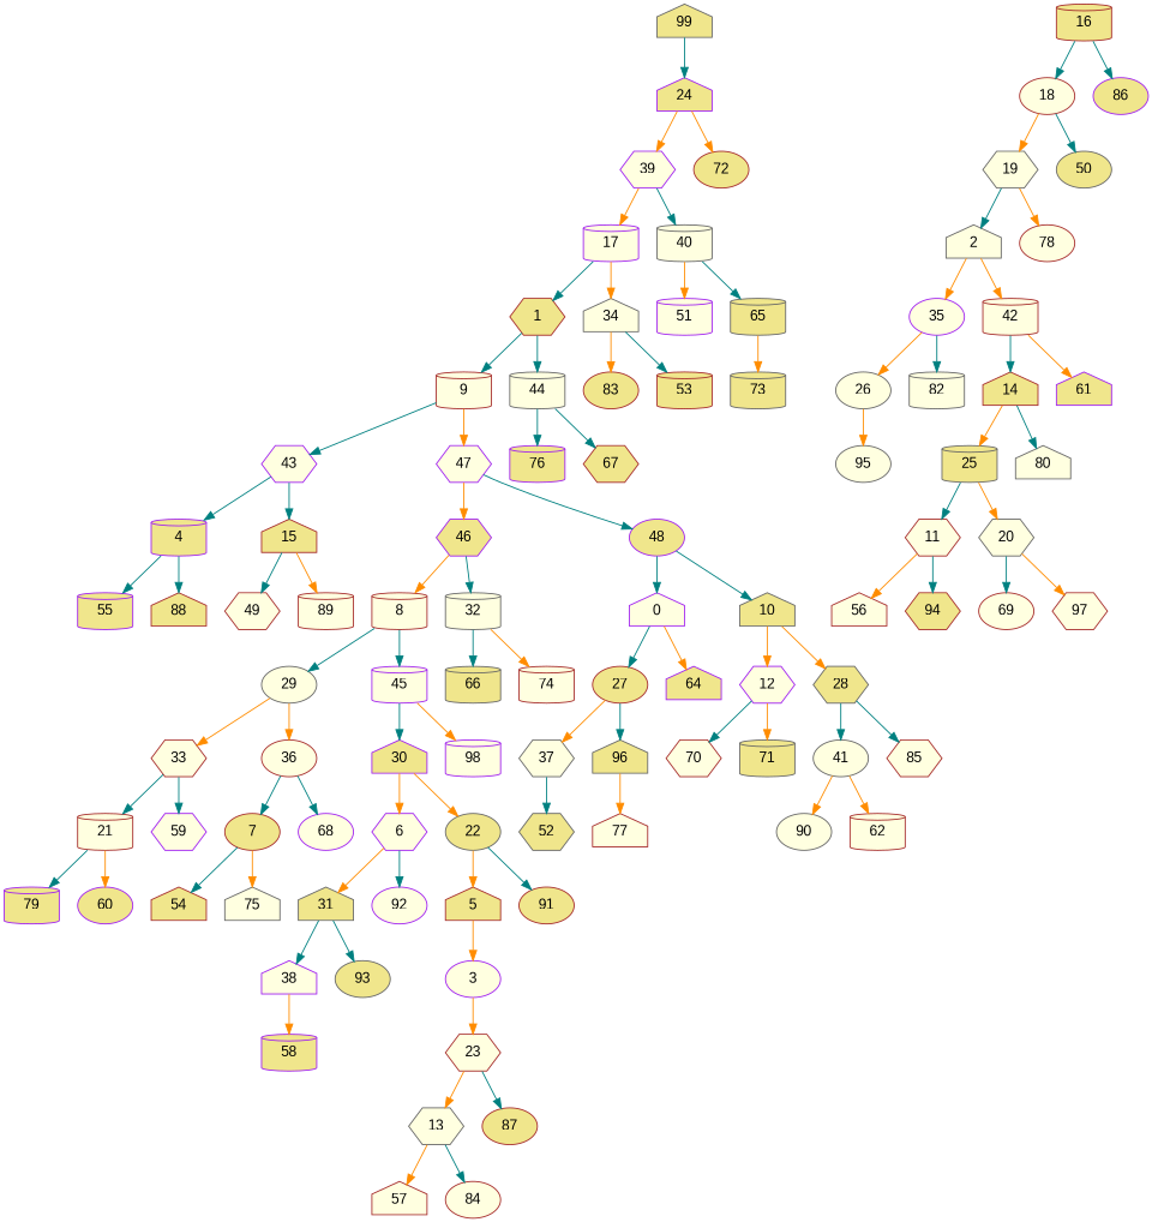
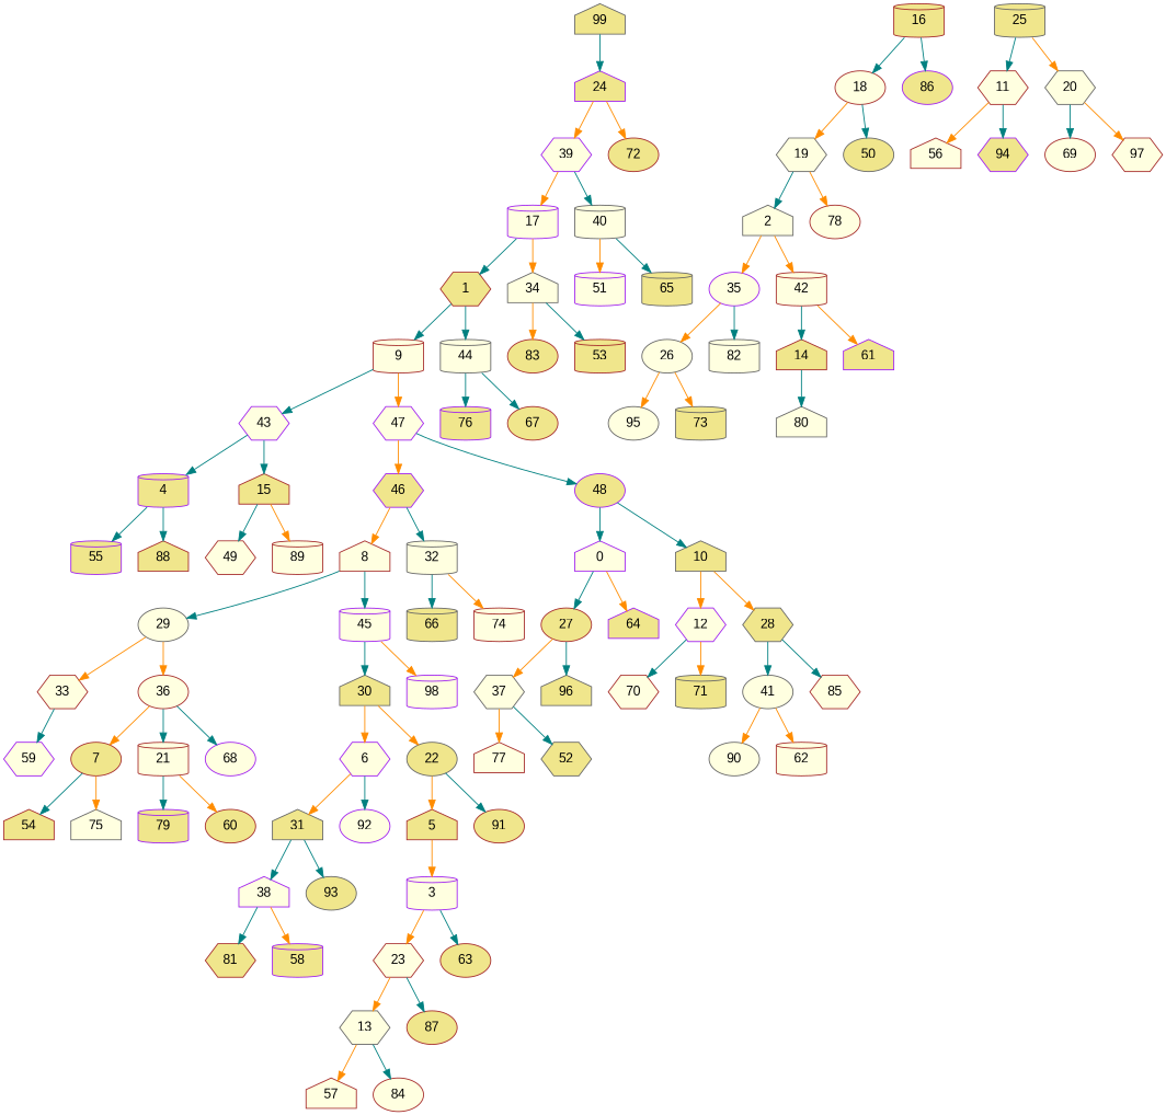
  digraph {
    fontname="Liberation Sans"
    node [color=brown fillcolor=lightyellow fontname="Liberation Sans" shape=cylinder style=filled]
    edge [color=teal fontname="Liberation Sans"]
    n1 [color=purple label=0 shape=house]
    n2 [fillcolor=khaki label=27 shape=ellipse]
    n3 [color=purple fillcolor=khaki label=64 shape=house]
    n4 [color=gray40 label=37 shape=hexagon]
    n5 [color=gray40 fillcolor=khaki label=96 shape=house]
    n6 [fillcolor=khaki label=1 shape=hexagon]
    n7 [label=9]
    n8 [color=gray40 label=44]
    n9 [color=purple label=43 shape=hexagon]
    n10 [color=purple label=47 shape=hexagon]
    n11 [color=purple fillcolor=khaki label=76]
-   n12 [fillcolor=khaki label=67 shape=hexagon]
+   n12 [fillcolor=khaki label=67 shape=ellipse]
    n13 [color=gray40 label=2 shape=house]
    n14 [color=purple label=35 shape=ellipse]
    n15 [label=42]
    n16 [color=gray40 label=26 shape=ellipse]
    n17 [color=gray40 label=82]
    n18 [fillcolor=khaki label=14 shape=house]
    n19 [color=purple fillcolor=khaki label=61 shape=house]
-   n20 [color=purple label=3 shape=ellipse]
+   n20 [color=purple label=3]
    n21 [label=23 shape=hexagon]
+   n22 [fillcolor=khaki label=63 shape=ellipse]
    n23 [color=gray40 label=13 shape=hexagon]
    n24 [fillcolor=khaki label=87 shape=ellipse]
    n25 [color=purple fillcolor=khaki label=4]
    n26 [color=purple fillcolor=khaki label=55]
    n27 [fillcolor=khaki label=88 shape=house]
    n28 [fillcolor=khaki label=5 shape=house]
    n29 [fillcolor=khaki label=16]
    n30 [label=18 shape=ellipse]
    n31 [color=purple fillcolor=khaki label=86 shape=ellipse]
    n32 [color=purple label=6 shape=hexagon]
    n33 [color=gray40 fillcolor=khaki label=31 shape=house]
    n34 [color=purple label=92 shape=ellipse]
    n35 [color=purple label=38 shape=house]
    n36 [color=gray40 fillcolor=khaki label=93 shape=ellipse]
    n37 [fillcolor=khaki label=7 shape=ellipse]
    n38 [fillcolor=khaki label=54 shape=house]
    n39 [color=gray40 label=75 shape=house]
-   n40 [label=8]
+   n40 [label=8 shape=house]
    n41 [color=gray40 label=29 shape=ellipse]
    n42 [color=purple label=45]
    n43 [label=33 shape=hexagon]
    n44 [label=36 shape=ellipse]
-   n45 [color=purple fillcolor=khaki label=30 shape=house]
+   n45 [color=gray40 fillcolor=khaki label=30 shape=house]
    n46 [color=purple label=98]
    n47 [fillcolor=khaki label=15 shape=house]
    n48 [color=purple fillcolor=khaki label=46 shape=hexagon]
    n49 [color=purple fillcolor=khaki label=48 shape=ellipse]
    n50 [color=gray40 fillcolor=khaki label=10 shape=house]
    n51 [color=purple label=12 shape=hexagon]
    n52 [color=gray40 fillcolor=khaki label=28 shape=hexagon]
    n53 [label=70 shape=hexagon]
    n54 [color=gray40 fillcolor=khaki label=71]
    n55 [color=gray40 label=41 shape=ellipse]
    n56 [label=85 shape=hexagon]
    n57 [label=11 shape=hexagon]
    n58 [label=56 shape=house]
-   n59 [fillcolor=khaki label=94 shape=hexagon]
+   n59 [color=purple fillcolor=khaki label=94 shape=hexagon]
    n60 [label=57 shape=house]
    n61 [label=84 shape=ellipse]
    n62 [color=gray40 fillcolor=khaki label=25]
    n63 [color=gray40 label=80 shape=house]
    n64 [color=gray40 label=20 shape=hexagon]
    n65 [label=49 shape=hexagon]
    n66 [label=89]
    n67 [color=gray40 label=19 shape=hexagon]
    n68 [color=gray40 fillcolor=khaki label=50 shape=ellipse]
    n69 [color=purple label=17]
    n70 [color=gray40 label=34 shape=house]
    n71 [fillcolor=khaki label=83 shape=ellipse]
    n72 [fillcolor=khaki label=53]
    n73 [label=78 shape=ellipse]
    n74 [label=69 shape=ellipse]
    n75 [label=97 shape=hexagon]
    n76 [label=21]
    n77 [color=purple fillcolor=khaki label=79]
-   n78 [color=purple fillcolor=khaki label=60 shape=ellipse]
+   n78 [fillcolor=khaki label=60 shape=ellipse]
    n79 [color=gray40 fillcolor=khaki label=22 shape=ellipse]
    n80 [fillcolor=khaki label=91 shape=ellipse]
    n81 [color=purple fillcolor=khaki label=24 shape=house]
    n82 [color=purple label=39 shape=hexagon]
    n83 [fillcolor=khaki label=72 shape=ellipse]
    n84 [color=gray40 label=40]
    n85 [color=gray40 label=95 shape=ellipse]
    n86 [color=gray40 fillcolor=khaki label=73]
    n87 [label=77 shape=house]
    n88 [color=gray40 fillcolor=khaki label=52 shape=hexagon]
    n89 [color=gray40 label=90 shape=ellipse]
    n90 [label=62]
    n91 [color=purple label=59 shape=hexagon]
    n92 [color=purple label=68 shape=ellipse]
+   n93 [fillcolor=khaki label=81 shape=hexagon]
    n94 [color=purple fillcolor=khaki label=58]
    n95 [color=gray40 label=32]
    n96 [color=gray40 fillcolor=khaki label=66]
    n97 [label=74]
    n98 [color=purple label=51]
    n99 [color=gray40 fillcolor=khaki label=65]
    n100 [color=gray40 fillcolor=khaki label=99 shape=house]
    n1 -> n2
    n1 -> n3 [color=darkorange]
    n2 -> n4 [color=darkorange]
    n2 -> n5
-   n5 -> n87 [color=darkorange]
+   n4 -> n87 [color=darkorange]
    n4 -> n88
    n6 -> n7
    n6 -> n8
    n7 -> n9
    n7 -> n10 [color=darkorange]
    n8 -> n11
    n8 -> n12
    n9 -> n25
    n9 -> n47
    n10 -> n48 [color=darkorange]
    n10 -> n49
    n13 -> n14 [color=darkorange]
    n13 -> n15 [color=darkorange]
    n14 -> n16 [color=darkorange]
    n14 -> n17
    n15 -> n18
    n15 -> n19 [color=darkorange]
    n16 -> n85 [color=darkorange]
-   n99 -> n86 [color=darkorange]
-   n18 -> n62 [color=darkorange]
+   n16 -> n86 [color=darkorange]
    n18 -> n63
    n20 -> n21 [color=darkorange]
+   n20 -> n22
    n21 -> n23 [color=darkorange]
    n21 -> n24
    n23 -> n60 [color=darkorange]
    n23 -> n61
    n25 -> n26
    n25 -> n27
    n28 -> n20 [color=darkorange]
    n29 -> n30
    n29 -> n31
    n30 -> n67 [color=darkorange]
    n30 -> n68
    n32 -> n33 [color=darkorange]
    n32 -> n34
    n33 -> n35
    n33 -> n36
+   n35 -> n93
    n35 -> n94 [color=darkorange]
    n37 -> n38
    n37 -> n39 [color=darkorange]
    n40 -> n41
    n40 -> n42
    n41 -> n43 [color=darkorange]
    n41 -> n44 [color=darkorange]
    n42 -> n45
    n42 -> n46 [color=darkorange]
-   n43 -> n76
+   n44 -> n76
    n43 -> n91
-   n44 -> n37
+   n44 -> n37 [color=darkorange]
    n44 -> n92
    n45 -> n32 [color=darkorange]
    n45 -> n79 [color=darkorange]
    n47 -> n65
    n47 -> n66 [color=darkorange]
    n48 -> n40 [color=darkorange]
    n48 -> n95
    n49 -> n1
    n49 -> n50
    n50 -> n51 [color=darkorange]
    n50 -> n52 [color=darkorange]
    n51 -> n53
    n51 -> n54 [color=darkorange]
    n52 -> n55
    n52 -> n56
    n55 -> n89 [color=darkorange]
    n55 -> n90 [color=darkorange]
    n57 -> n58 [color=darkorange]
    n57 -> n59
    n62 -> n57
    n62 -> n64 [color=darkorange]
    n64 -> n74
    n64 -> n75 [color=darkorange]
    n67 -> n13
    n67 -> n73 [color=darkorange]
    n69 -> n6
    n69 -> n70 [color=darkorange]
    n70 -> n71 [color=darkorange]
    n70 -> n72
    n76 -> n77
    n76 -> n78 [color=darkorange]
    n79 -> n28 [color=darkorange]
    n79 -> n80
    n81 -> n82 [color=darkorange]
    n81 -> n83 [color=darkorange]
    n82 -> n69 [color=darkorange]
    n82 -> n84
    n84 -> n98 [color=darkorange]
    n84 -> n99
    n95 -> n96
    n95 -> n97 [color=darkorange]
    n100 -> n81
  }
